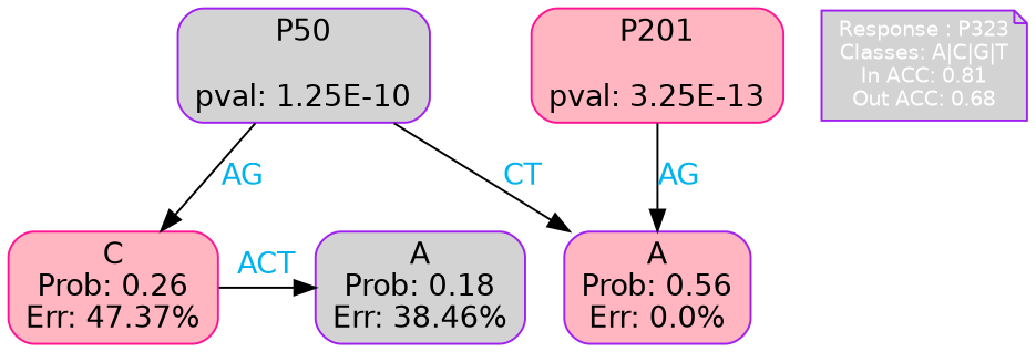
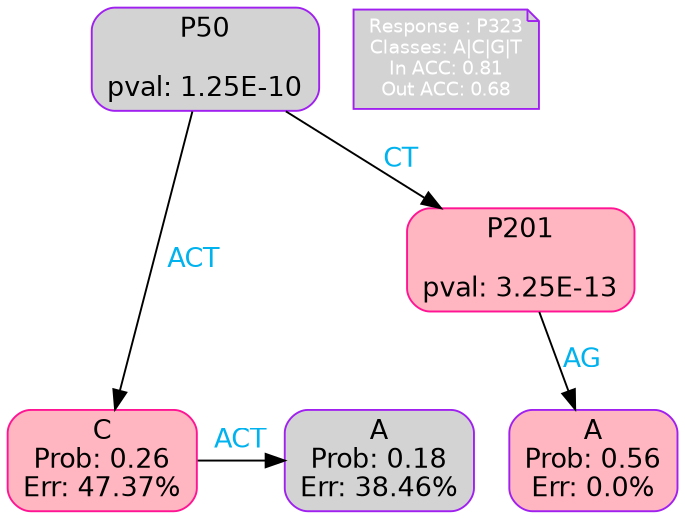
  digraph {
    ranksep=equally
    splines=polylines
    node [color=purple fillcolor=lightpink fontname=helvetica shape=box style="filled, rounded"]
    edge [fontcolor=deepskyblue2 fontname=helvetica style=solid]
    n1 [color=deeppink label="C\nProb: 0.26\nErr: 47.37%"]
    n2 [fillcolor=lightgrey label="A\nProb: 0.18\nErr: 38.46%"]
    n3 [label="A\nProb: 0.56\nErr: 0.0%"]
    n4 [align=left fillcolor=lightgrey fontcolor=white fontsize=10 label="Response : P323\nClasses: A|C|G|T\nIn ACC: 0.81\nOut ACC: 0.68\n" shape=note style=filled]
    n5 [fillcolor=lightgrey label="P50\n\npval: 1.25E-10"]
    n6 [color=deeppink label="P201\n\npval: 3.25E-13"]
    subgraph sub_1 {
      rank=same
      n1
      n2
      n3
    }
    subgraph sub_2 {
      rank=same
      n4
      n5
    }
    n1 -> n2 [label=ACT]
-   n5 -> n1 [label=AG]
-   n5 -> n3 [label=CT]
+   n5 -> n1 [label=ACT]
+   n5 -> n6 [label=CT]
    n6 -> n3 [label=AG]
  }
